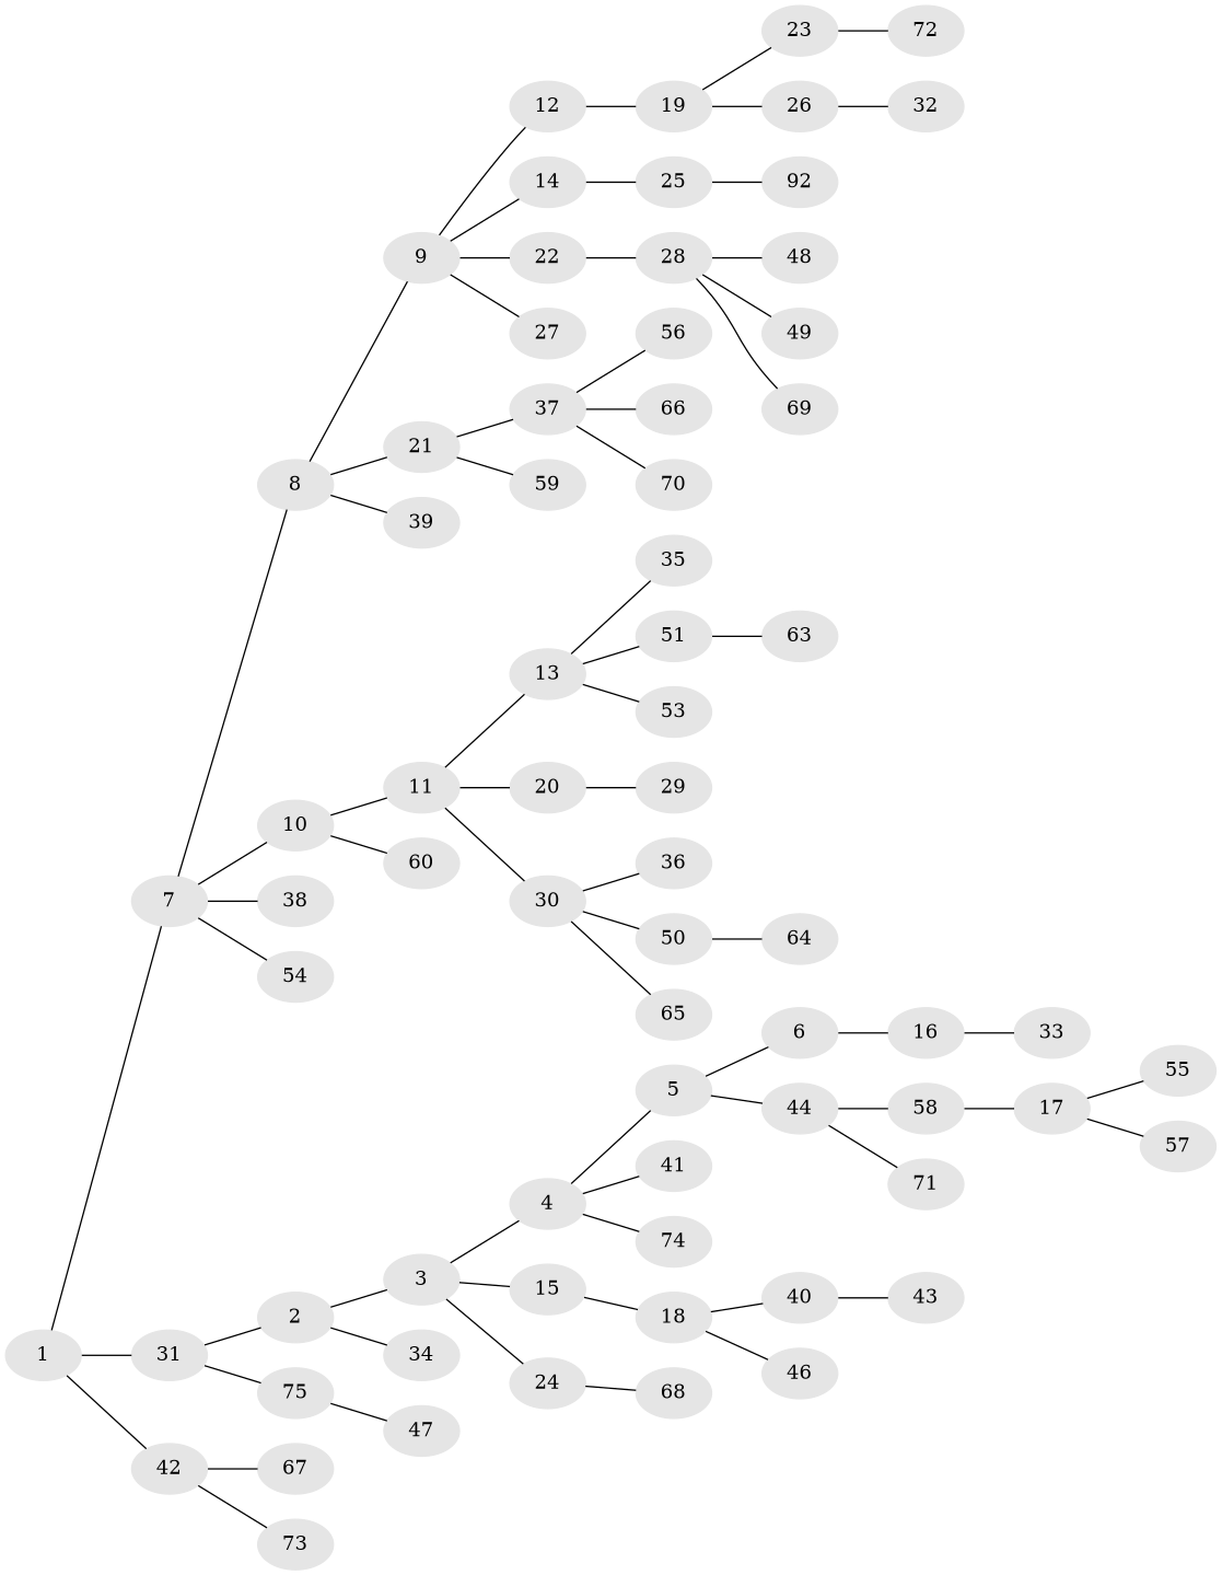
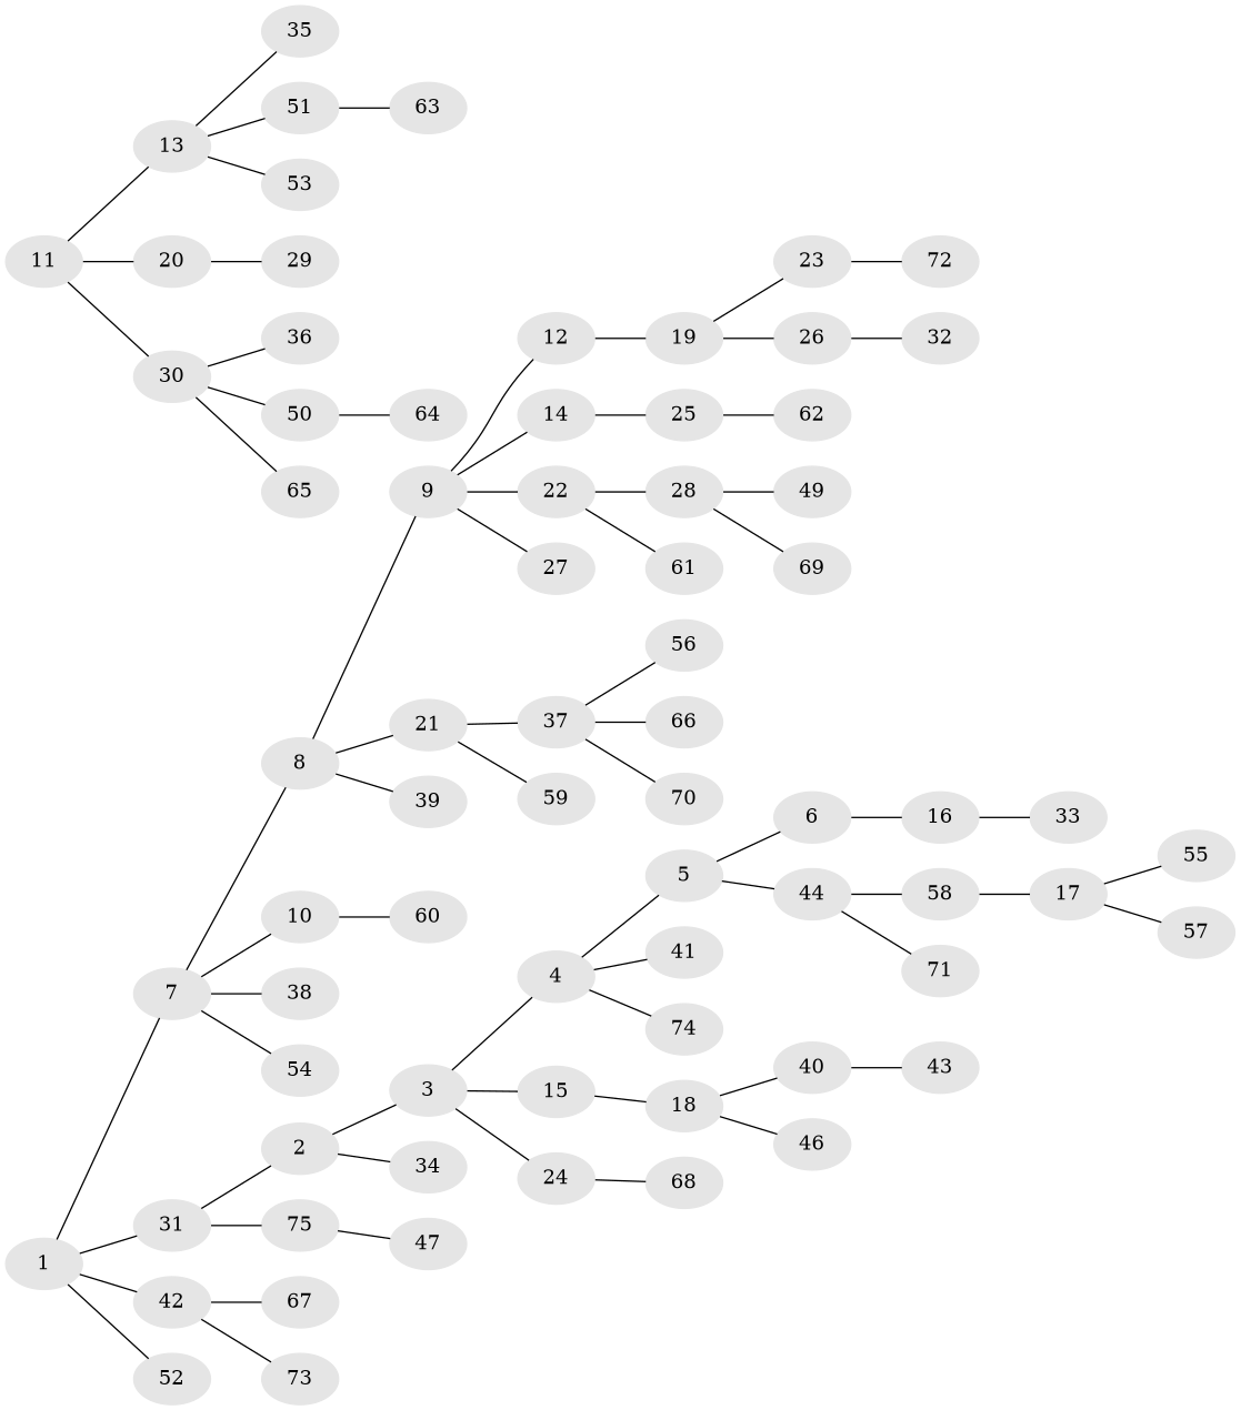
  graph {
    rankdir=LR
    node [color=gray90 style=filled]
    1
    7
    31
    42
+   52
    2
    3
    34
    8
    10
    38
    54
    n13 [label=75]
    67
    73
    4
    15
    24
    5
    41
    74
    18
    68
    6
    44
    16
    58
    71
    33
    9
    21
    39
    11
    60
    12
    14
    22
    27
    37
    59
    19
    25
    28
+   61
    13
    20
    30
    35
    51
    53
    29
    36
    50
    65
    23
    26
    63
-   62 [label=92]
+   62
    40
    46
    17
    55
    57
    43
    72
    32
    56
    66
    70
-   48
    49
    69
    64
    47
    1 -- 7
    1 -- 31
    1 -- 42
+   1 -- 52
    7 -- 8
    7 -- 10
    7 -- 38
    7 -- 54
    31 -- 2
    31 -- n13
    42 -- 67
    42 -- 73
    2 -- 3
    2 -- 34
    3 -- 4
    3 -- 15
    3 -- 24
    8 -- 9
    8 -- 21
    8 -- 39
-   10 -- 11
    10 -- 60
    n13 -- 47
    4 -- 5
    4 -- 41
    4 -- 74
    15 -- 18
    24 -- 68
    5 -- 6
    5 -- 44
    18 -- 40
    18 -- 46
    6 -- 16
    44 -- 58
    44 -- 71
    16 -- 33
    58 -- 17
    9 -- 12
    9 -- 14
    9 -- 22
    9 -- 27
    21 -- 37
    21 -- 59
    11 -- 13
    11 -- 20
    11 -- 30
    12 -- 19
    14 -- 25
    22 -- 28
+   22 -- 61
    37 -- 56
    37 -- 66
    37 -- 70
    19 -- 23
    19 -- 26
    25 -- 62
-   28 -- 48
    28 -- 49
    28 -- 69
    13 -- 35
    13 -- 51
    13 -- 53
    20 -- 29
    30 -- 36
    30 -- 50
    30 -- 65
    51 -- 63
    50 -- 64
    23 -- 72
    26 -- 32
    40 -- 43
    17 -- 55
    17 -- 57
  }
